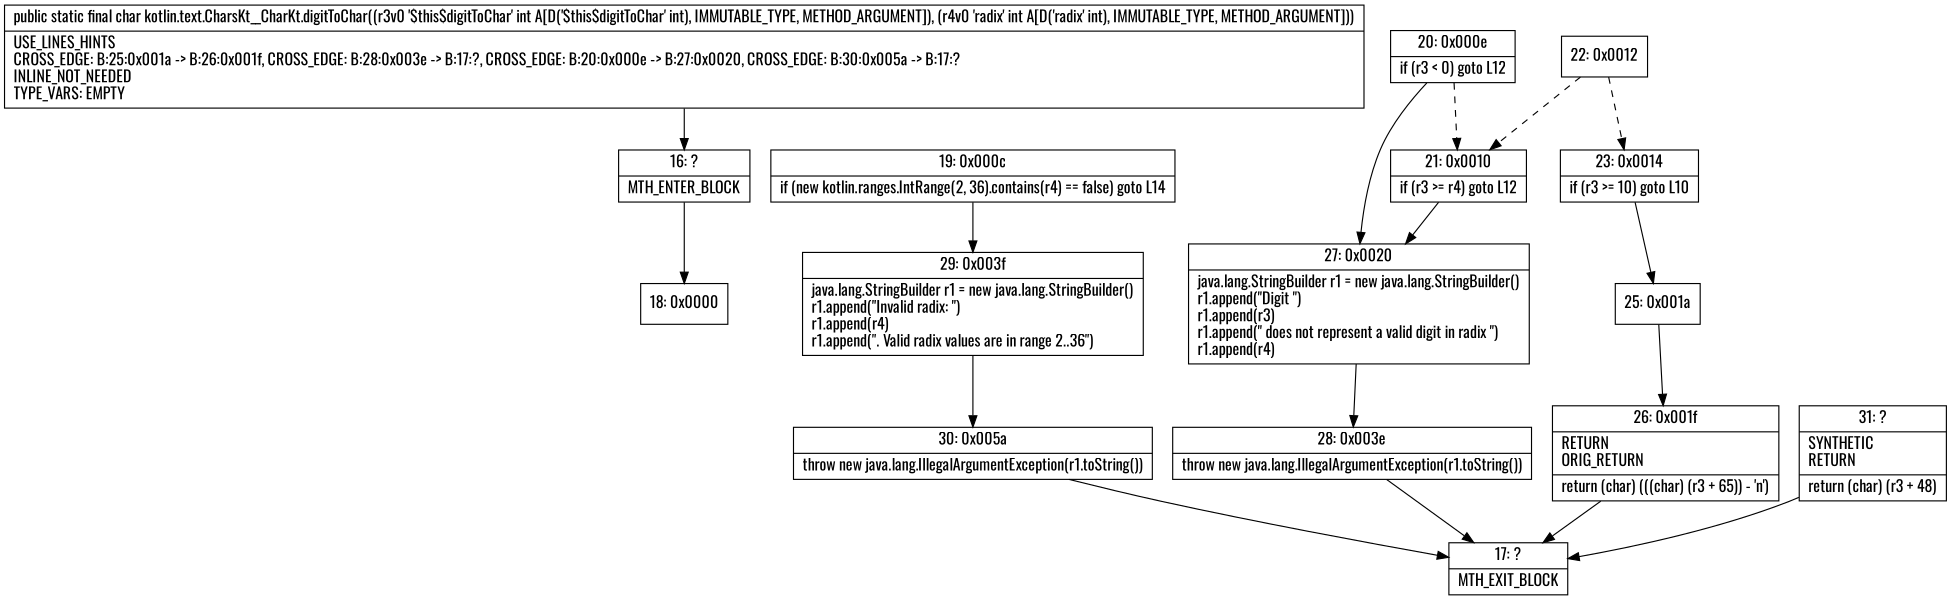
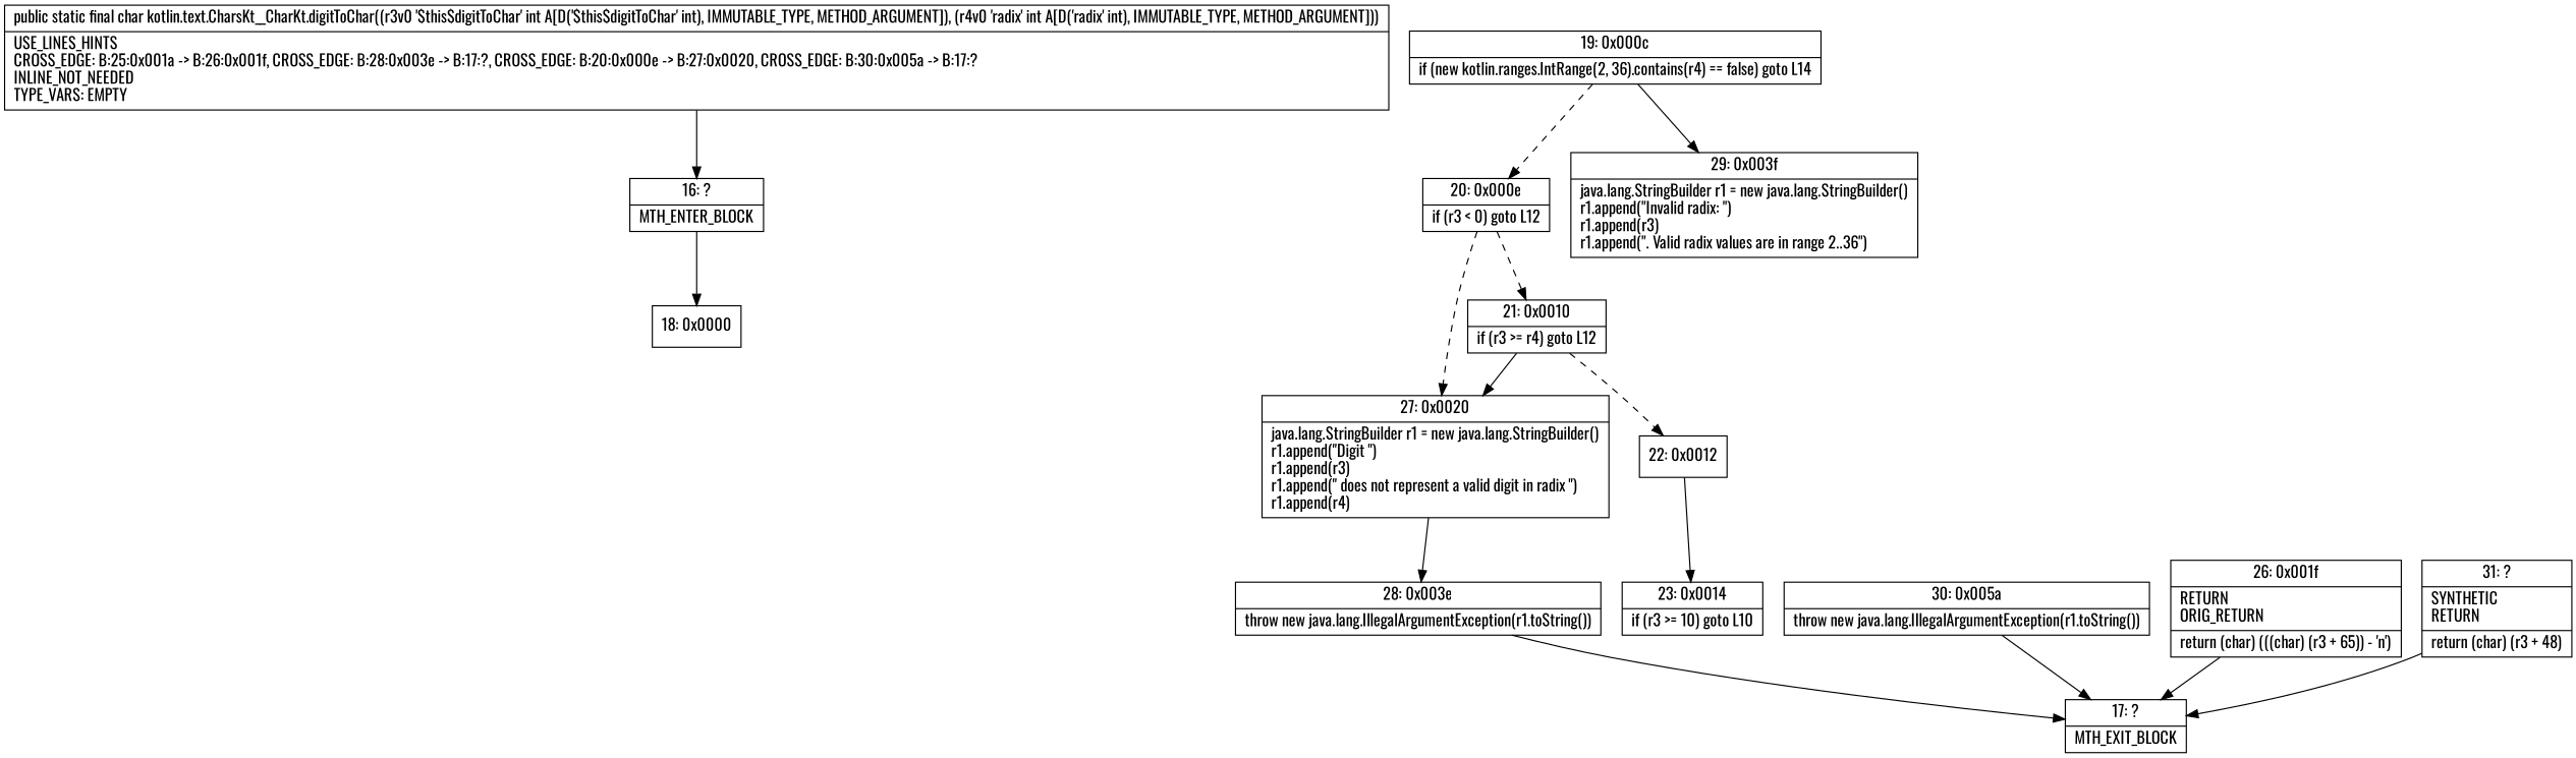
  digraph {
    fontname=Oswald
    node [fontname=Oswald shape=record]
    edge [fontname=Oswald]
    n1 [label="{16\:\ ?|MTH_ENTER_BLOCK\l}"]
    n2 [label="{18\:\ 0x0000}"]
    n3 [label="{19\:\ 0x000c|if (new kotlin.ranges.IntRange(2, 36).contains(r4) == false) goto L14\l}"]
    n4 [label="{20\:\ 0x000e|if (r3 \< 0) goto L12\l}"]
-   n5 [label="{29\:\ 0x003f|java.lang.StringBuilder r1 = new java.lang.StringBuilder()\lr1.append(\"Invalid radix: \")\lr1.append(r4)\lr1.append(\". Valid radix values are in range 2..36\")\l}"]
+   n5 [label="{29\:\ 0x003f|java.lang.StringBuilder r1 = new java.lang.StringBuilder()\lr1.append(\"Invalid radix: \")\lr1.append(r3)\lr1.append(\". Valid radix values are in range 2..36\")\l}"]
    n6 [label="{21\:\ 0x0010|if (r3 \>= r4) goto L12\l}"]
    n7 [label="{27\:\ 0x0020|java.lang.StringBuilder r1 = new java.lang.StringBuilder()\lr1.append(\"Digit \")\lr1.append(r3)\lr1.append(\" does not represent a valid digit in radix \")\lr1.append(r4)\l}"]
    n8 [label="{30\:\ 0x005a|throw new java.lang.IllegalArgumentException(r1.toString())\l}"]
    n9 [label="{22\:\ 0x0012}"]
    n10 [label="{28\:\ 0x003e|throw new java.lang.IllegalArgumentException(r1.toString())\l}"]
    n11 [label="{23\:\ 0x0014|if (r3 \>= 10) goto L10\l}"]
-   n12 [label="{25\:\ 0x001a}"]
    n13 [label="{26\:\ 0x001f|RETURN\lORIG_RETURN\l|return (char) (((char) (r3 + 65)) \- 'n')\l}"]
    n14 [label="{31\:\ ?|SYNTHETIC\lRETURN\l|return (char) (r3 + 48)\l}"]
    n15 [label="{17\:\ ?|MTH_EXIT_BLOCK\l}"]
    n16 [label="{public static final char kotlin.text.CharsKt__CharKt.digitToChar((r3v0 '$this$digitToChar' int A[D('$this$digitToChar' int), IMMUTABLE_TYPE, METHOD_ARGUMENT]), (r4v0 'radix' int A[D('radix' int), IMMUTABLE_TYPE, METHOD_ARGUMENT]))  | USE_LINES_HINTS\lCROSS_EDGE: B:25:0x001a \-\> B:26:0x001f, CROSS_EDGE: B:28:0x003e \-\> B:17:?, CROSS_EDGE: B:20:0x000e \-\> B:27:0x0020, CROSS_EDGE: B:30:0x005a \-\> B:17:?\lINLINE_NOT_NEEDED\lTYPE_VARS: EMPTY\l}"]
    n1 -> n2
+   n3 -> n4 [style=dashed]
    n3 -> n5
    n4 -> n6 [style=dashed]
-   n4 -> n7
-   n5 -> n8
+   n4 -> n7 [style=dashed]
    n6 -> n7
-   n9 -> n6 [style=dashed]
+   n6 -> n9 [style=dashed]
    n7 -> n10
    n8 -> n15
-   n9 -> n11 [style=dashed]
+   n9 -> n11
    n10 -> n15
-   n11 -> n12
-   n12 -> n13
    n13 -> n15
    n14 -> n15
    n16 -> n1
  }
